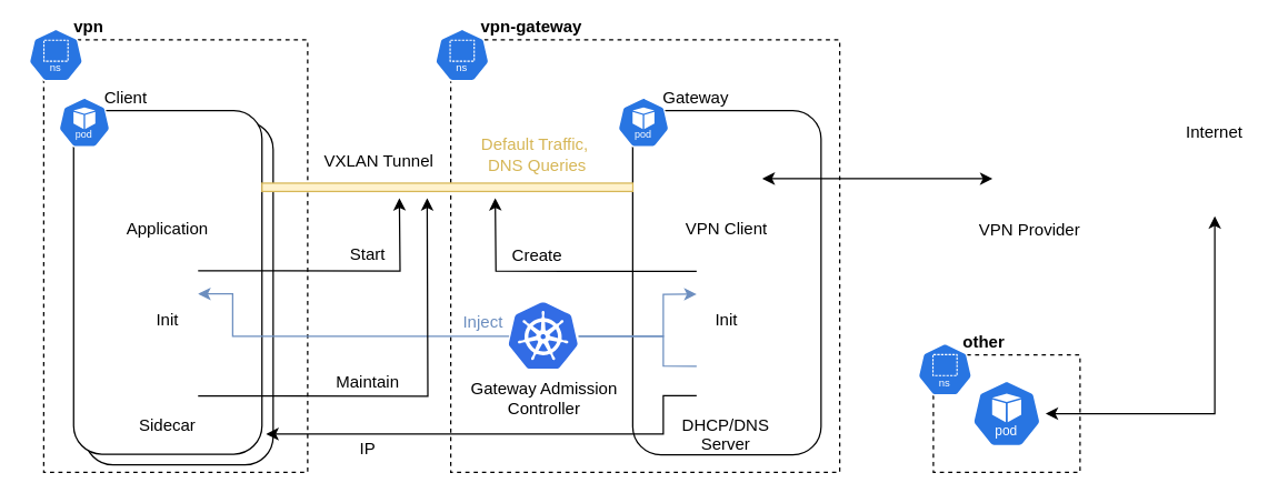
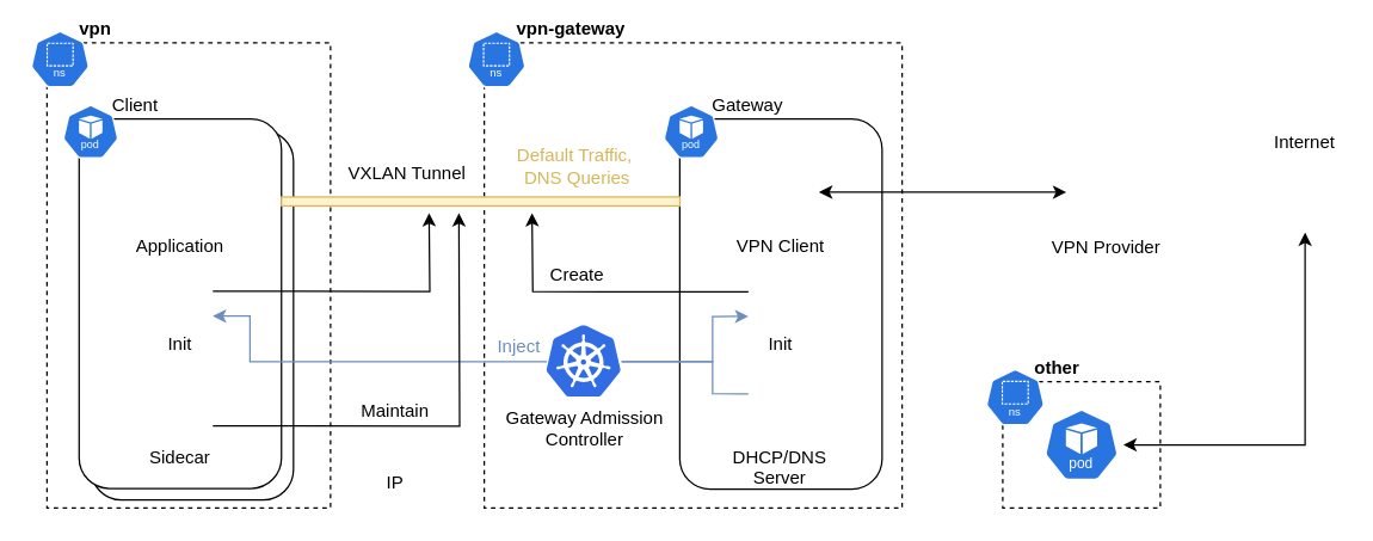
  <mxCell id="0" />
  <mxCell id="1" parent="0" />
  <mxCell id="2" value="&lt;span&gt;vpn&lt;/span&gt;" style="rounded=0;whiteSpace=wrap;html=1;dashed=1;labelPosition=center;verticalLabelPosition=top;align=left;verticalAlign=bottom;fontStyle=1;spacingLeft=20;" parent="1" vertex="1"><mxGeometry x="31" y="28" width="190" height="311.5" as="geometry" /></mxCell>
  <mxCell id="3" value="" style="rounded=1;whiteSpace=wrap;html=1;labelPosition=center;verticalLabelPosition=top;align=left;verticalAlign=bottom;spacingLeft=20;" parent="1" vertex="1"><mxGeometry x="60.58" y="86.75" width="135.58" height="247.5" as="geometry" /></mxCell>
  <mxCell id="4" value="Client" style="rounded=1;whiteSpace=wrap;html=1;labelPosition=center;verticalLabelPosition=top;align=left;verticalAlign=bottom;spacingLeft=20;perimeterSpacing=3;" parent="1" vertex="1"><mxGeometry x="52.52" y="79" width="135.58" height="247.5" as="geometry" /></mxCell>
  <mxCell id="5" value="other" style="rounded=0;whiteSpace=wrap;html=1;dashed=1;labelPosition=center;verticalLabelPosition=top;align=left;verticalAlign=bottom;fontStyle=1;spacingLeft=20;" parent="1" vertex="1"><mxGeometry x="671.42" y="255" width="105.58" height="84.5" as="geometry" /></mxCell>
  <mxCell id="6" value="" style="aspect=fixed;sketch=0;html=1;dashed=0;whitespace=wrap;verticalLabelPosition=bottom;verticalAlign=top;fillColor=#2875E2;strokeColor=#ffffff;points=[[0.005,0.63,0],[0.1,0.2,0],[0.9,0.2,0],[0.5,0,0],[0.995,0.63,0],[0.72,0.99,0],[0.5,1,0],[0.28,0.99,0]];shape=mxgraph.kubernetes.icon2;kubernetesLabel=1;prIcon=ns" parent="1" vertex="1"><mxGeometry x="20" y="20" width="39.58" height="38" as="geometry" /></mxCell>
  <mxCell id="7" value="&lt;span&gt;vpn-gateway&lt;/span&gt;" style="rounded=0;whiteSpace=wrap;html=1;dashed=1;labelPosition=center;verticalLabelPosition=top;align=left;verticalAlign=bottom;fontStyle=1;spacingRight=0;spacingLeft=20;" parent="1" vertex="1"><mxGeometry x="324" y="28" width="280" height="311.5" as="geometry" /></mxCell>
  <mxCell id="8" value="" style="aspect=fixed;sketch=0;html=1;dashed=0;whitespace=wrap;verticalLabelPosition=bottom;verticalAlign=top;fillColor=#2875E2;strokeColor=#ffffff;points=[[0.005,0.63,0],[0.1,0.2,0],[0.9,0.2,0],[0.5,0,0],[0.995,0.63,0],[0.72,0.99,0],[0.5,1,0],[0.28,0.99,0]];shape=mxgraph.kubernetes.icon2;kubernetesLabel=1;prIcon=ns" parent="1" vertex="1"><mxGeometry x="312.42" y="20" width="39.58" height="38" as="geometry" /></mxCell>
  <mxCell id="9" value="Gateway Admission&lt;div&gt;Controller&lt;/div&gt;" style="image;sketch=0;aspect=fixed;html=1;points=[];align=center;fontSize=12;image=img/lib/mscae/Kubernetes.svg;labelPosition=center;verticalLabelPosition=bottom;verticalAlign=top;" parent="1" vertex="1"><mxGeometry x="366" y="217.52" width="50" height="48" as="geometry" /></mxCell>
  <mxCell id="10" style="edgeStyle=orthogonalEdgeStyle;rounded=0;orthogonalLoop=1;jettySize=auto;html=1;startArrow=classic;startFill=1;" parent="1" source="11" target="13" edge="1"><mxGeometry relative="1" as="geometry" /></mxCell>
  <mxCell id="11" value="" style="aspect=fixed;sketch=0;html=1;dashed=0;whitespace=wrap;verticalLabelPosition=bottom;verticalAlign=top;fillColor=#2875E2;strokeColor=#ffffff;points=[[0.005,0.63,0],[0.1,0.2,0],[0.9,0.2,0],[0.5,0,0],[0.995,0.63,0],[0.72,0.99,0],[0.5,1,0],[0.28,0.99,0]];shape=mxgraph.kubernetes.icon2;kubernetesLabel=1;prIcon=pod;perimeterSpacing=3;" parent="1" vertex="1"><mxGeometry x="699.21" y="273.25" width="50" height="48" as="geometry" /></mxCell>
  <mxCell id="12" value="" style="aspect=fixed;sketch=0;html=1;dashed=0;whitespace=wrap;verticalLabelPosition=bottom;verticalAlign=top;fillColor=#2875E2;strokeColor=#ffffff;points=[[0.005,0.63,0],[0.1,0.2,0],[0.9,0.2,0],[0.5,0,0],[0.995,0.63,0],[0.72,0.99,0],[0.5,1,0],[0.28,0.99,0]];shape=mxgraph.kubernetes.icon2;kubernetesLabel=1;prIcon=ns" parent="1" vertex="1"><mxGeometry x="660" y="246.5" width="39.58" height="38" as="geometry" /></mxCell>
  <mxCell id="13" value="Internet" style="shape=image;verticalLabelPosition=top;labelBackgroundColor=default;verticalAlign=bottom;aspect=fixed;imageAspect=0;image=https://cdn-icons-png.flaticon.com/128/900/900782.png;labelPosition=center;align=center;perimeterSpacing=3;" parent="1" vertex="1"><mxGeometry x="850" y="104" width="48" height="48" as="geometry" /></mxCell>
  <mxCell id="14" value="" style="aspect=fixed;sketch=0;html=1;dashed=0;whitespace=wrap;verticalLabelPosition=bottom;verticalAlign=top;fillColor=#2875E2;strokeColor=#ffffff;points=[[0.005,0.63,0],[0.1,0.2,0],[0.9,0.2,0],[0.5,0,0],[0.995,0.63,0],[0.72,0.99,0],[0.5,1,0],[0.28,0.99,0]];shape=mxgraph.kubernetes.icon2;kubernetesLabel=1;prIcon=pod" parent="1" vertex="1"><mxGeometry x="41.52" y="69.5" width="37.5" height="36" as="geometry" /></mxCell>
  <mxCell id="15" value="Init" style="shape=image;verticalLabelPosition=bottom;labelBackgroundColor=default;verticalAlign=top;aspect=fixed;imageAspect=0;image=https://cdn-icons-png.flaticon.com/128/14616/14616977.png;clipPath=inset(25.78% 16.41% 25.78% 16.41%);perimeterSpacing=3;" parent="1" vertex="1"><mxGeometry x="101.5" y="189.19" width="37.61" height="27.11" as="geometry" /></mxCell>
  <mxCell id="16" value="Application" style="shape=image;verticalLabelPosition=bottom;labelBackgroundColor=default;verticalAlign=top;aspect=fixed;imageAspect=0;image=https://cdn-icons-png.flaticon.com/128/3894/3894097.png;perimeterSpacing=3;" parent="1" vertex="1"><mxGeometry x="97.81" y="105.5" width="45" height="45" as="geometry" /></mxCell>
  <mxCell id="17" value="Sidecar" style="shape=image;verticalLabelPosition=bottom;labelBackgroundColor=default;verticalAlign=top;aspect=fixed;imageAspect=0;image=https://cdn-icons-png.flaticon.com/128/1195/1195080.png;perimeterSpacing=3;" parent="1" vertex="1"><mxGeometry x="101.57" y="255" width="37.54" height="37.54" as="geometry" /></mxCell>
  <mxCell id="18" value="Inject" style="text;html=1;align=center;verticalAlign=middle;resizable=0;points=[];autosize=1;strokeColor=none;fillColor=none;fontColor=#6C8EBF;" parent="1" vertex="1"><mxGeometry x="322" y="217.3" width="50" height="30" as="geometry" /></mxCell>
  <mxCell id="19" value="Gateway" style="rounded=1;whiteSpace=wrap;html=1;labelPosition=center;verticalLabelPosition=top;align=left;verticalAlign=bottom;spacingLeft=20;glass=0;" parent="1" vertex="1"><mxGeometry x="455" y="79" width="135.58" height="248" as="geometry" /></mxCell>
  <mxCell id="20" value="" style="aspect=fixed;sketch=0;html=1;dashed=0;whitespace=wrap;verticalLabelPosition=bottom;verticalAlign=top;fillColor=#2875E2;strokeColor=#ffffff;points=[[0.005,0.63,0],[0.1,0.2,0],[0.9,0.2,0],[0.5,0,0],[0.995,0.63,0],[0.72,0.99,0],[0.5,1,0],[0.28,0.99,0]];shape=mxgraph.kubernetes.icon2;kubernetesLabel=1;prIcon=pod" parent="1" vertex="1"><mxGeometry x="444" y="69.5" width="37.5" height="36" as="geometry" /></mxCell>
  <mxCell id="21" style="edgeStyle=orthogonalEdgeStyle;rounded=0;orthogonalLoop=1;jettySize=auto;html=1;startArrow=classic;startFill=1;" parent="1" source="22" target="28" edge="1"><mxGeometry relative="1" as="geometry" /></mxCell>
  <mxCell id="22" value="VPN Client" style="shape=image;verticalLabelPosition=bottom;labelBackgroundColor=default;verticalAlign=top;aspect=fixed;imageAspect=0;image=https://cdn-icons-png.flaticon.com/128/11345/11345442.png;perimeterSpacing=3;" parent="1" vertex="1"><mxGeometry x="500.29" y="105.5" width="45" height="45" as="geometry" /></mxCell>
  <mxCell id="23" style="edgeStyle=orthogonalEdgeStyle;rounded=0;orthogonalLoop=1;jettySize=auto;html=1;exitX=0;exitY=0.25;exitDx=0;exitDy=0;" parent="1" source="24" edge="1"><mxGeometry relative="1" as="geometry"><mxPoint x="356" y="142" as="targetPoint" /><mxPoint x="537.98" y="202.963" as="sourcePoint" /></mxGeometry></mxCell>
  <mxCell id="24" value="Init" style="shape=image;verticalLabelPosition=bottom;labelBackgroundColor=default;verticalAlign=top;aspect=fixed;imageAspect=0;image=https://cdn-icons-png.flaticon.com/128/14616/14616977.png;clipPath=inset(25.78% 16.41% 25.78% 16.41%);perimeterSpacing=3;" parent="1" vertex="1"><mxGeometry x="503.98" y="189.44" width="37.61" height="27.11" as="geometry" /></mxCell>
- <mxCell id="25" style="rounded=0;orthogonalLoop=1;jettySize=auto;html=1;exitX=0;exitY=0.75;exitDx=0;exitDy=0;edgeStyle=orthogonalEdgeStyle;" parent="1" source="26" target="4" edge="1"><mxGeometry relative="1" as="geometry"><mxPoint x="247" y="312" as="targetPoint" /><Array as="points"><mxPoint x="477" y="284" /><mxPoint x="477" y="312" /></Array></mxGeometry></mxCell>
  <mxCell id="26" value="DHCP/DNS&#10;Server" style="shape=image;verticalLabelPosition=bottom;labelBackgroundColor=none;verticalAlign=top;aspect=fixed;imageAspect=0;image=https://cdn-icons-png.flaticon.com/128/622/622397.png;perimeterSpacing=3;" parent="1" vertex="1"><mxGeometry x="503.98" y="255.52" width="36.5" height="36.5" as="geometry" /></mxCell>
  <mxCell id="27" value="VXLAN Tunnel" style="text;html=1;align=center;verticalAlign=middle;resizable=0;points=[];autosize=1;strokeColor=none;fillColor=none;" parent="1" vertex="1"><mxGeometry x="222" y="101.25" width="100" height="30" as="geometry" /></mxCell>
  <mxCell id="28" value="VPN Provider" style="shape=image;verticalLabelPosition=bottom;labelBackgroundColor=default;verticalAlign=top;aspect=fixed;imageAspect=0;image=https://mullvad.net/press/MullvadVPN_logo_Round_RGB_Color_negative.png;clipPath=inset(17.67% 18% 18.67% 17.67% round 49%);perimeterSpacing=3;" parent="1" vertex="1"><mxGeometry x="717" y="104.25" width="48" height="47.5" as="geometry" /></mxCell>
  <mxCell id="29" value="" style="rounded=0;whiteSpace=wrap;html=1;fillColor=#fff2cc;strokeColor=#d6b656;" parent="1" vertex="1"><mxGeometry x="188.1" y="131.25" width="267" height="6" as="geometry" /></mxCell>
  <mxCell id="30" style="rounded=0;orthogonalLoop=1;jettySize=auto;html=1;entryX=1;entryY=0.75;entryDx=0;entryDy=0;fillColor=#dae8fc;strokeColor=#6c8ebf;edgeStyle=orthogonalEdgeStyle;" parent="1" source="9" target="15" edge="1"><mxGeometry relative="1" as="geometry"><mxPoint x="237" y="222" as="targetPoint" /><Array as="points"><mxPoint x="167" y="242" /><mxPoint x="167" y="211" /></Array></mxGeometry></mxCell>
- <mxCell id="31" value="Start" style="text;html=1;align=center;verticalAlign=middle;resizable=0;points=[];autosize=1;strokeColor=none;fillColor=none;" parent="1" vertex="1"><mxGeometry x="239" y="167.75" width="50" height="30" as="geometry" /></mxCell>
  <mxCell id="32" value="Create" style="text;html=1;align=center;verticalAlign=middle;resizable=0;points=[];autosize=1;strokeColor=none;fillColor=none;" parent="1" vertex="1"><mxGeometry x="356" y="168.75" width="60" height="30" as="geometry" /></mxCell>
  <mxCell id="33" style="edgeStyle=orthogonalEdgeStyle;rounded=0;orthogonalLoop=1;jettySize=auto;html=1;exitX=1;exitY=0.75;exitDx=0;exitDy=0;" parent="1" source="17" edge="1"><mxGeometry relative="1" as="geometry"><mxPoint x="307" y="142" as="targetPoint" /></mxGeometry></mxCell>
  <mxCell id="34" style="edgeStyle=orthogonalEdgeStyle;rounded=0;orthogonalLoop=1;jettySize=auto;html=1;exitX=1;exitY=0.25;exitDx=0;exitDy=0;" parent="1" source="15" edge="1"><mxGeometry relative="1" as="geometry"><mxPoint x="287" y="142" as="targetPoint" /><mxPoint x="267" y="202" as="sourcePoint" /></mxGeometry></mxCell>
  <mxCell id="35" value="Maintain" style="text;html=1;align=center;verticalAlign=middle;resizable=0;points=[];autosize=1;strokeColor=none;fillColor=none;" parent="1" vertex="1"><mxGeometry x="229" y="259.52" width="70" height="30" as="geometry" /></mxCell>
  <mxCell id="36" style="rounded=0;orthogonalLoop=1;jettySize=auto;html=1;entryX=0;entryY=0.75;entryDx=0;entryDy=0;fillColor=#dae8fc;strokeColor=#6c8ebf;edgeStyle=orthogonalEdgeStyle;" parent="1" source="9" target="24" edge="1"><mxGeometry relative="1" as="geometry"><Array as="points"><mxPoint x="477" y="242" /><mxPoint x="477" y="211" /></Array></mxGeometry></mxCell>
  <mxCell id="37" value="IP" style="text;html=1;align=center;verticalAlign=middle;resizable=0;points=[];autosize=1;strokeColor=none;fillColor=none;" parent="1" vertex="1"><mxGeometry x="249" y="307.5" width="30" height="30" as="geometry" /></mxCell>
  <mxCell id="38" value="Default Traffic,&amp;nbsp;&lt;div&gt;DNS Queries&lt;/div&gt;" style="text;html=1;align=center;verticalAlign=middle;resizable=0;points=[];autosize=1;strokeColor=none;fillColor=none;fontColor=#D6B656;" parent="1" vertex="1"><mxGeometry x="336" y="91.25" width="100" height="40" as="geometry" /></mxCell>
  <mxCell id="39" style="edgeStyle=orthogonalEdgeStyle;rounded=0;orthogonalLoop=1;jettySize=auto;html=1;entryX=0;entryY=0.25;entryDx=0;entryDy=0;fillColor=#dae8fc;strokeColor=#6c8ebf;endArrow=none;" parent="1" source="9" target="26" edge="1"><mxGeometry relative="1" as="geometry"><Array as="points"><mxPoint x="477" y="242" /><mxPoint x="477" y="263" /></Array></mxGeometry></mxCell>
